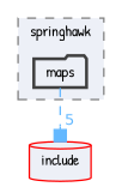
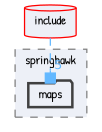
  digraph {
    compound=true
    fontname="Patrick Hand"
    node [fillcolor="#edf0f7" fontname="Patrick Hand" fontsize=10]
    n1 [color=grey25 height=0.2 label=maps shape=folder style="filled,bold" width=0.4]
    n2 [color=red height=0.2 label=include shape=cylinder style=filled width=0.4]
    subgraph cluster_1 {
      bgcolor="#edf0f7"
      fontsize=10
      label=springhawk
      pencolor=grey50
      style="filled,dashed"
      n1
    }
-   n1 -> n2 [color=steelblue1 fontcolor=steelblue1 fontname="Patrick Hand" fontsize=10 headlabel=5 labeldistance=1.5 labelfontname=Helvetica labelfontsize=10 style=dashed arrowhead=box]
+   n2 -> n1 [color=steelblue1 fontcolor=steelblue1 fontname="Patrick Hand" fontsize=10 headlabel=5 labeldistance=1.5 labelfontname=Helvetica labelfontsize=10 style=dashed arrowhead=box]
  }
